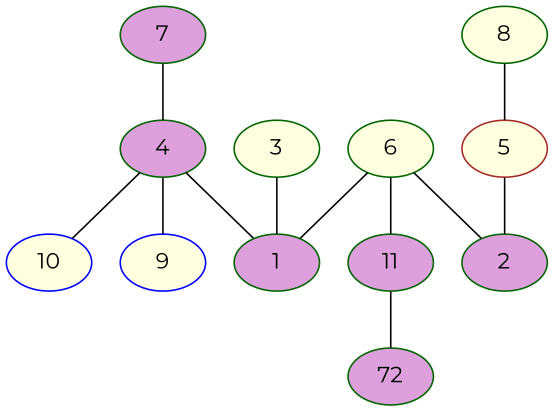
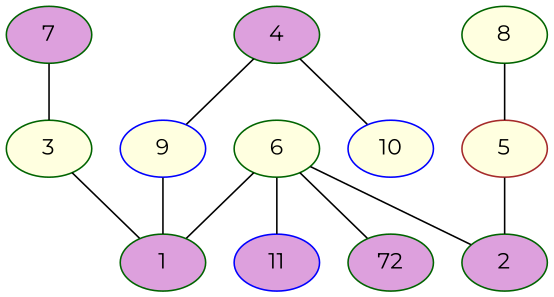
  graph {
    fontname=Montserrat
    node [chem=C color=darkgreen fillcolor=lightyellow fontname=Montserrat style=filled]
    edge [fontname=Montserrat valence=1]
    3
    1 [fillcolor=plum]
    4 [chem=N fillcolor=plum]
    9 [chem=H color=blue]
    10 [chem=H color=blue]
    5 [color=brown]
    2 [fillcolor=plum]
    6 [chem=N]
-   11 [chem=H fillcolor=plum]
+   11 [chem=H color=blue fillcolor=plum]
    n10 [chem=H fillcolor=plum label=72]
    7 [chem=N fillcolor=plum]
    8 [chem=N]
    3 -- 1
-   4 -- 1
+   9 -- 1
    4 -- 9
    4 -- 10
    5 -- 2
    6 -- 1 [valence=2]
    6 -- 2
    6 -- 11
-   11 -- n10
-   7 -- 4 [valence=3]
+   6 -- n10
+   7 -- 3 [valence=3]
    8 -- 5 [valence=3]
  }
